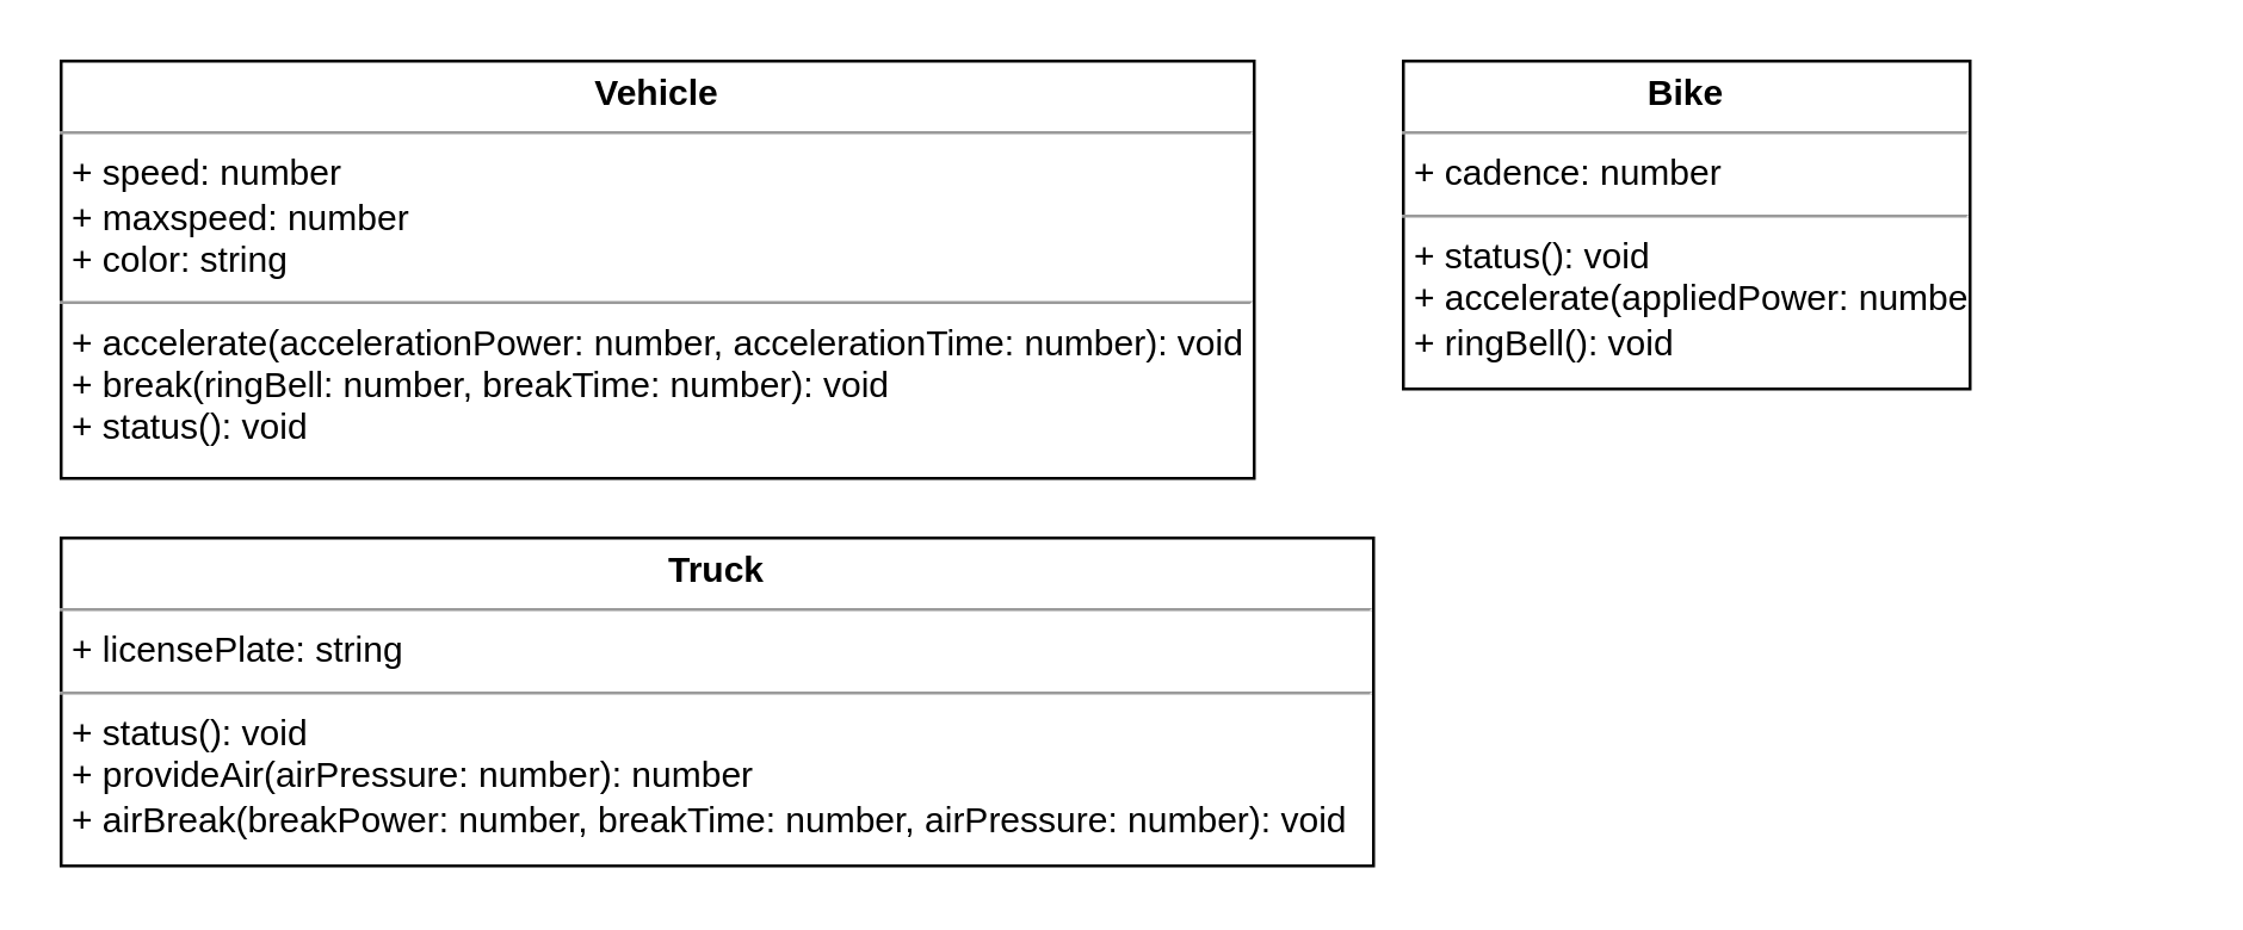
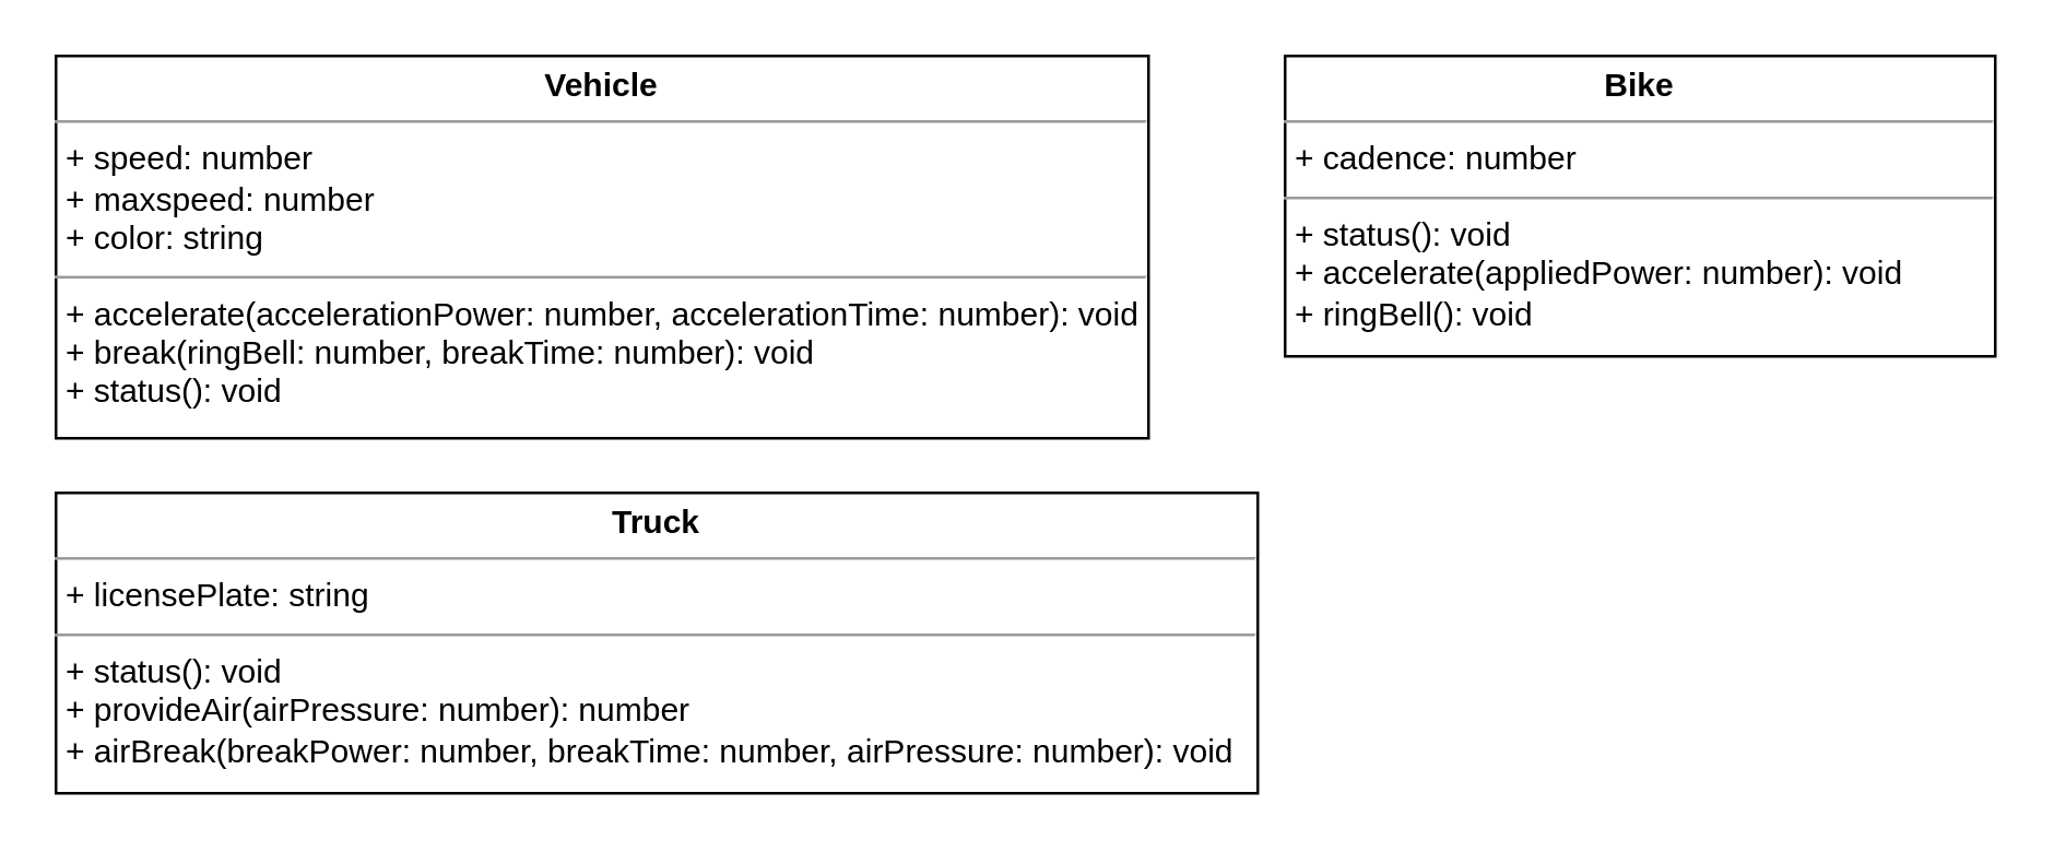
  <mxCell id="0" />
  <mxCell id="1" parent="0" />
  <mxCell id="2" value="&lt;p style=&quot;margin: 0px ; margin-top: 4px ; text-align: center&quot;&gt;&lt;b&gt;Vehicle&lt;/b&gt;&lt;/p&gt;&lt;hr size=&quot;1&quot;&gt;&lt;p style=&quot;margin: 0px ; margin-left: 4px&quot;&gt;+ speed: number&lt;/p&gt;&lt;p style=&quot;margin: 0px ; margin-left: 4px&quot;&gt;+ maxspeed: number&lt;/p&gt;&lt;p style=&quot;margin: 0px ; margin-left: 4px&quot;&gt;+ color: string&lt;/p&gt;&lt;hr size=&quot;1&quot;&gt;&lt;p style=&quot;margin: 0px ; margin-left: 4px&quot;&gt;+ accelerate(accelerationPower: number, accelerationTime: number): void&lt;br&gt;&lt;/p&gt;&lt;p style=&quot;margin: 0px ; margin-left: 4px&quot;&gt;+ break(ringBell: number, breakTime: number): void&lt;/p&gt;&lt;p style=&quot;margin: 0px ; margin-left: 4px&quot;&gt;+ status(): void&lt;/p&gt;&lt;p style=&quot;margin: 0px ; margin-left: 4px&quot;&gt;&lt;br&gt;&lt;/p&gt;" style="verticalAlign=top;align=left;overflow=fill;fontSize=12;fontFamily=Helvetica;html=1;" vertex="1" parent="1"><mxGeometry x="20" y="20" width="400" height="140" as="geometry" /></mxCell>
  <mxCell id="3" value="&lt;p style=&quot;margin: 0px ; margin-top: 4px ; text-align: center&quot;&gt;&lt;b&gt;Truck&lt;/b&gt;&lt;/p&gt;&lt;hr size=&quot;1&quot;&gt;&lt;p style=&quot;margin: 0px ; margin-left: 4px&quot;&gt;+ licensePlate: string&lt;/p&gt;&lt;hr size=&quot;1&quot;&gt;&lt;p style=&quot;margin: 0px ; margin-left: 4px&quot;&gt;+ status(): void&lt;/p&gt;&lt;p style=&quot;margin: 0px ; margin-left: 4px&quot;&gt;+ provideAir(airPressure: number): number&lt;br&gt;&lt;/p&gt;&lt;p style=&quot;margin: 0px ; margin-left: 4px&quot;&gt;+ airBreak(breakPower: number, breakTime: number, airPressure: number): void&lt;/p&gt;" style="verticalAlign=top;align=left;overflow=fill;fontSize=12;fontFamily=Helvetica;html=1;" vertex="1" parent="1"><mxGeometry x="20" y="180" width="440" height="110" as="geometry" /></mxCell>
- <mxCell id="4" value="&lt;p style=&quot;margin: 0px ; margin-top: 4px ; text-align: center&quot;&gt;&lt;b&gt;Bike&lt;/b&gt;&lt;/p&gt;&lt;hr size=&quot;1&quot;&gt;&lt;p style=&quot;margin: 0px ; margin-left: 4px&quot;&gt;+ cadence: number&lt;/p&gt;&lt;hr size=&quot;1&quot;&gt;&lt;p style=&quot;margin: 0px ; margin-left: 4px&quot;&gt;+ status(): void&lt;/p&gt;&lt;p style=&quot;margin: 0px ; margin-left: 4px&quot;&gt;+ accelerate(appliedPower: number): void&lt;br&gt;&lt;/p&gt;&lt;p style=&quot;margin: 0px ; margin-left: 4px&quot;&gt;+ ringBell(): void&lt;br&gt;&lt;/p&gt;" style="verticalAlign=top;align=left;overflow=fill;fontSize=12;fontFamily=Helvetica;html=1;" vertex="1" parent="1"><mxGeometry x="470" y="20" width="190" height="110" as="geometry" /></mxCell>
+ <mxCell id="4" value="&lt;p style=&quot;margin: 0px ; margin-top: 4px ; text-align: center&quot;&gt;&lt;b&gt;Bike&lt;/b&gt;&lt;/p&gt;&lt;hr size=&quot;1&quot;&gt;&lt;p style=&quot;margin: 0px ; margin-left: 4px&quot;&gt;+ cadence: number&lt;/p&gt;&lt;hr size=&quot;1&quot;&gt;&lt;p style=&quot;margin: 0px ; margin-left: 4px&quot;&gt;+ status(): void&lt;/p&gt;&lt;p style=&quot;margin: 0px ; margin-left: 4px&quot;&gt;+ accelerate(appliedPower: number): void&lt;br&gt;&lt;/p&gt;&lt;p style=&quot;margin: 0px ; margin-left: 4px&quot;&gt;+ ringBell(): void&lt;br&gt;&lt;/p&gt;" style="verticalAlign=top;align=left;overflow=fill;fontSize=12;fontFamily=Helvetica;html=1;" vertex="1" parent="1"><mxGeometry x="470" y="20" width="260" height="110" as="geometry" /></mxCell>
